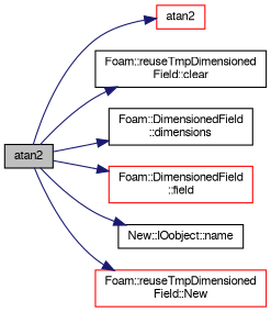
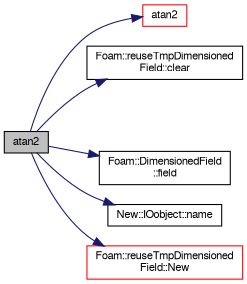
  digraph {
    rankdir=LR
    node [color=black fontname=FreeSans fontsize=10 shape=record]
    edge [color=midnightblue fontname=FreeSans fontsize=10 labelfontname=FreeSans labelfontsize=10 style=solid]
    n1 [fillcolor=grey75 fontcolor=black height=0.2 label=atan2 style=filled width=0.4]
    n2 [color=red height=0.2 label=atan2 width=0.4]
    n3 [height=0.2 label="Foam::reuseTmpDimensioned\lField::clear" width=0.4]
-   n4 [height=0.2 label="Foam::DimensionedField\l::dimensions" width=0.4]
-   n5 [color=red height=0.2 label="Foam::DimensionedField\l::field" width=0.4]
+   n5 [height=0.2 label="Foam::DimensionedField\l::field" width=0.4]
    n6 [height=0.2 label="New::IOobject::name" width=0.4]
    n7 [color=red height=0.2 label="Foam::reuseTmpDimensioned\lField::New" width=0.4]
    n1 -> n2
    n1 -> n3
-   n1 -> n4
    n1 -> n5
    n1 -> n6
    n1 -> n7
  }
